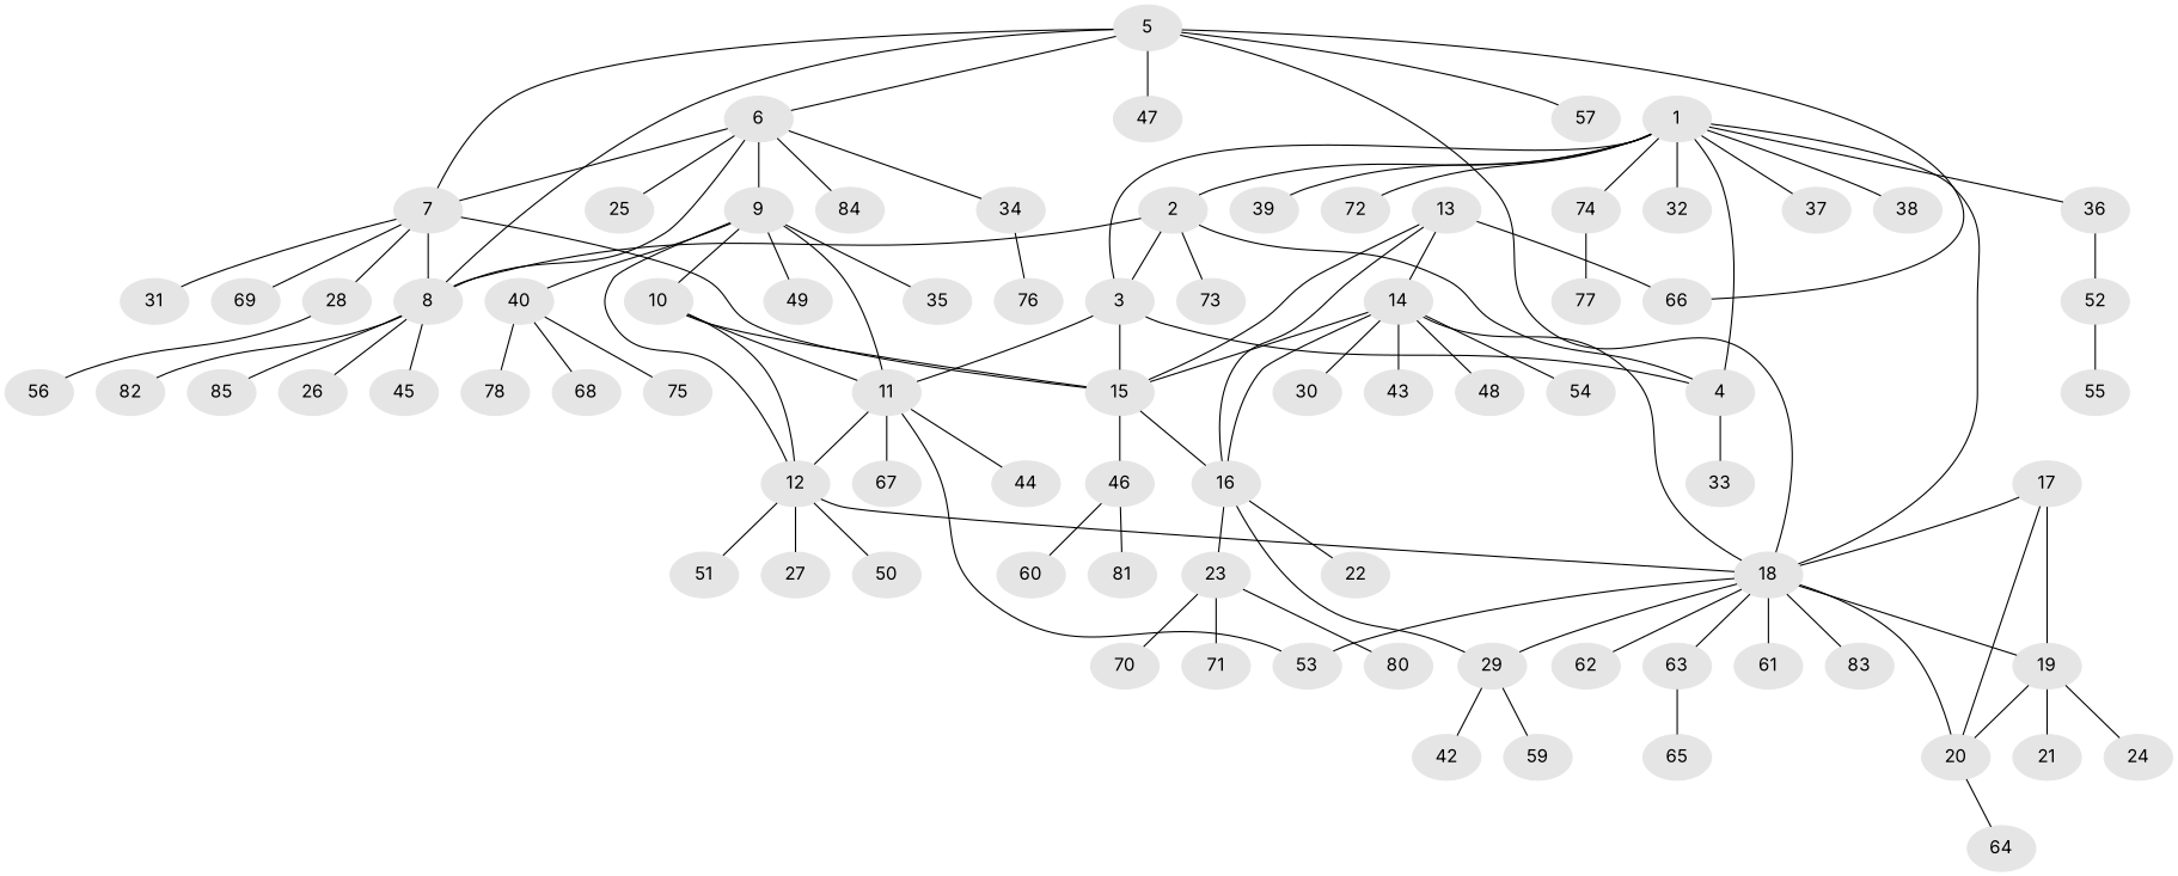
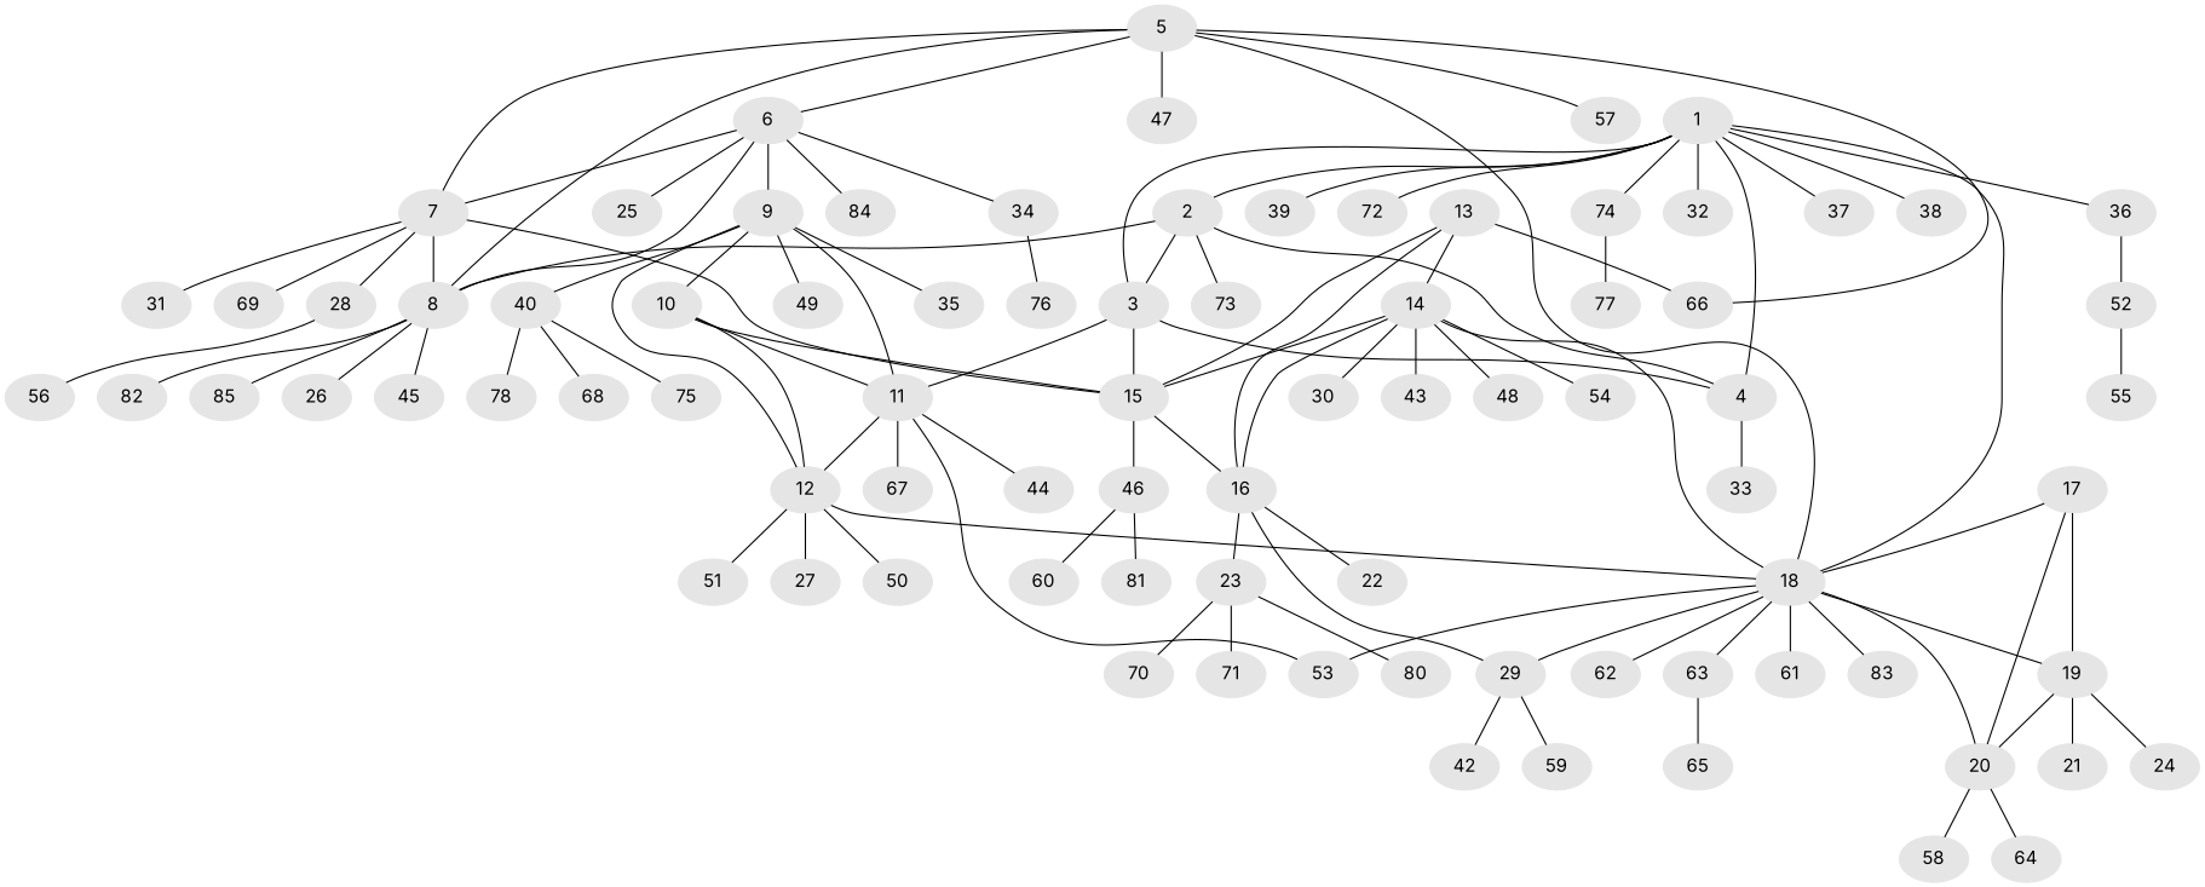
  graph {
    fontname=Inter
    node [color=gray90 fontname=Inter style=filled]
    edge [fontname=Inter]
    1
    2
    3
    4
    18
    32
    36
    37
    38
    39
    72
    74
    8
    73
    11
    15
    33
    53
    29
    19
    20
    61
    62
    63
    83
    52
    77
    26
    45
    82
    85
    12
    44
    67
    16
    46
    5
    6
    7
    47
    57
    66
    9
    25
    34
    84
    28
    31
    69
    10
    35
    40
    49
    76
    56
    27
    50
    51
    68
    75
    78
    13
    14
    30
    43
    48
    54
    22
    23
    60
    81
    70
    71
    80
    42
    59
    17
    21
    24
+   58
    64
    65
    55
    1 -- 2
    1 -- 3
    1 -- 4
    1 -- 18
    1 -- 32
    1 -- 36
    1 -- 37
    1 -- 38
    1 -- 39
    1 -- 72
    1 -- 74
    2 -- 3
    2 -- 4
    2 -- 8
    2 -- 73
    3 -- 4
    3 -- 11
    3 -- 15
    4 -- 33
    18 -- 53
    18 -- 29
    18 -- 19
    18 -- 20
    18 -- 61
    18 -- 62
    18 -- 63
    18 -- 83
    36 -- 52
    74 -- 77
    8 -- 26
    8 -- 45
    8 -- 82
    8 -- 85
    11 -- 53
    11 -- 12
    11 -- 44
    11 -- 67
    15 -- 16
    15 -- 46
    29 -- 42
    29 -- 59
    19 -- 20
    19 -- 21
    19 -- 24
+   20 -- 58
    20 -- 64
    63 -- 65
    52 -- 55
    12 -- 18
    12 -- 27
    12 -- 50
    12 -- 51
    16 -- 29
    16 -- 22
    16 -- 23
    46 -- 60
    46 -- 81
    5 -- 18
    5 -- 8
    5 -- 6
    5 -- 7
    5 -- 47
    5 -- 57
    5 -- 66
    6 -- 8
    6 -- 7
    6 -- 9
    6 -- 25
    6 -- 34
    6 -- 84
    7 -- 8
    7 -- 15
    7 -- 28
    7 -- 31
    7 -- 69
    9 -- 11
    9 -- 12
    9 -- 10
    9 -- 35
    9 -- 40
    9 -- 49
    34 -- 76
    28 -- 56
    10 -- 11
    10 -- 15
    10 -- 12
    40 -- 68
    40 -- 75
    40 -- 78
    13 -- 15
    13 -- 16
    13 -- 66
    13 -- 14
    14 -- 18
    14 -- 15
    14 -- 16
    14 -- 30
    14 -- 43
    14 -- 48
    14 -- 54
    23 -- 70
    23 -- 71
    23 -- 80
    17 -- 18
    17 -- 19
    17 -- 20
  }
